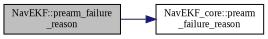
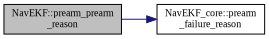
  digraph {
    rankdir=LR
    fontname="Liberation Serif"
    node [color=black fontname="Liberation Serif" fontsize=10 shape=record style=filled]
-   n1 [fillcolor=grey75 fontcolor=black height=0.2 label="NavEKF::prearm_failure\l_reason" width=0.4]
+   n1 [fillcolor=grey75 fontcolor=black height=0.2 label="NavEKF::prearm_prearm\l_reason" width=0.4]
    n2 [fillcolor=white height=0.2 label="NavEKF_core::prearm\l_failure_reason" width=0.4]
    n1 -> n2 [color=midnightblue fontname="Liberation Serif" fontsize=10 labelfontname=Helvetica labelfontsize=10 style=solid]
  }
